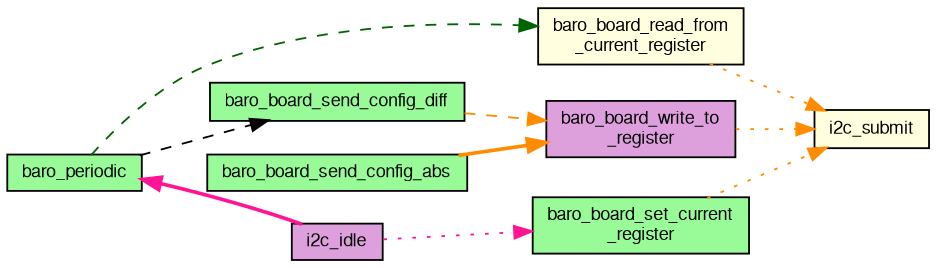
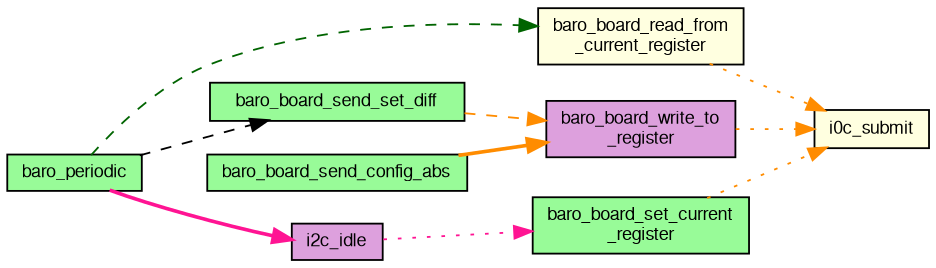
  digraph {
    rankdir=LR
    node [color=black fillcolor=palegreen fontname=FreeSans fontsize=10 shape=record style=filled]
    edge [color=darkorange fontname=FreeSans fontsize=10 labelfontname=FreeSans labelfontsize=10 style=dotted]
    n1 [fontcolor=black height=0.2 label=baro_periodic width=0.4]
    n2 [fillcolor=lightyellow height=0.2 label="baro_board_read_from\l_current_register" width=0.4]
-   n3 [height=0.2 label=baro_board_send_config_diff width=0.4]
+   n3 [height=0.2 label=baro_board_send_set_diff width=0.4]
    n4 [fillcolor=plum height=0.2 label=i2c_idle width=0.4]
-   n5 [fillcolor=lightyellow height=0.2 label=i2c_submit width=0.4]
+   n5 [fillcolor=lightyellow height=0.2 label=i0c_submit width=0.4]
    n6 [height=0.2 label=baro_board_send_config_abs width=0.4]
    n7 [fillcolor=plum height=0.2 label="baro_board_write_to\l_register" width=0.4]
    n8 [height=0.2 label="baro_board_set_current\l_register" width=0.4]
    n1 -> n2 [color=darkgreen style=dashed]
    n1 -> n3 [color=black style=dashed]
-   n4 -> n1 [color=deeppink style=bold]
+   n1 -> n4 [color=deeppink style=bold]
    n2 -> n5
    n3 -> n7 [style=dashed]
    n4 -> n8 [color=deeppink]
    n6 -> n7 [style=bold]
    n7 -> n5
    n8 -> n5
  }
